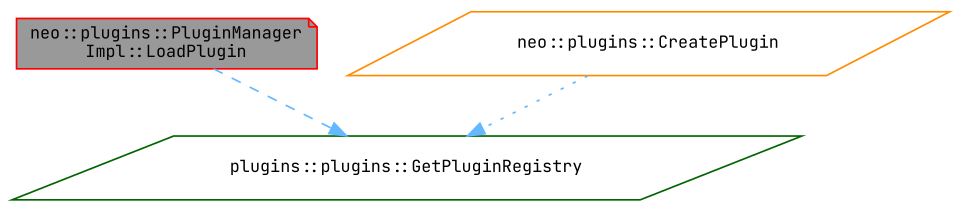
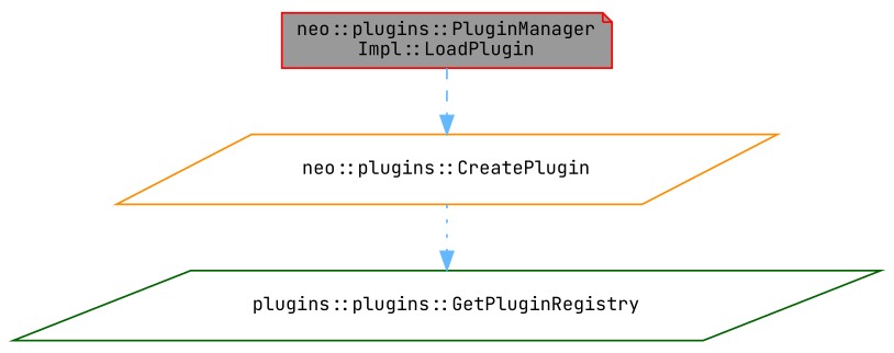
  digraph {
    fontname="JetBrains Mono"
    rankdir=TB
    node [fillcolor=white fontname="JetBrains Mono" fontsize=10 shape=parallelogram style=filled]
    edge [color=steelblue1 fontname="JetBrains Mono" fontsize=10 labelfontname=Helvetica labelfontsize=10]
    n1 [color=red fillcolor=grey60 fontcolor=black height=0.2 label="neo::plugins::PluginManager\lImpl::LoadPlugin" shape=note width=0.4]
    n2 [color=darkorange height=0.2 label="neo::plugins::CreatePlugin" width=0.4]
    n3 [color=darkgreen height=0.2 label="plugins::plugins::GetPluginRegistry" width=0.4]
-   n1 -> n3 [style=dashed]
+   n1 -> n2 [style=dashed]
    n2 -> n3 [style=dotted]
  }
